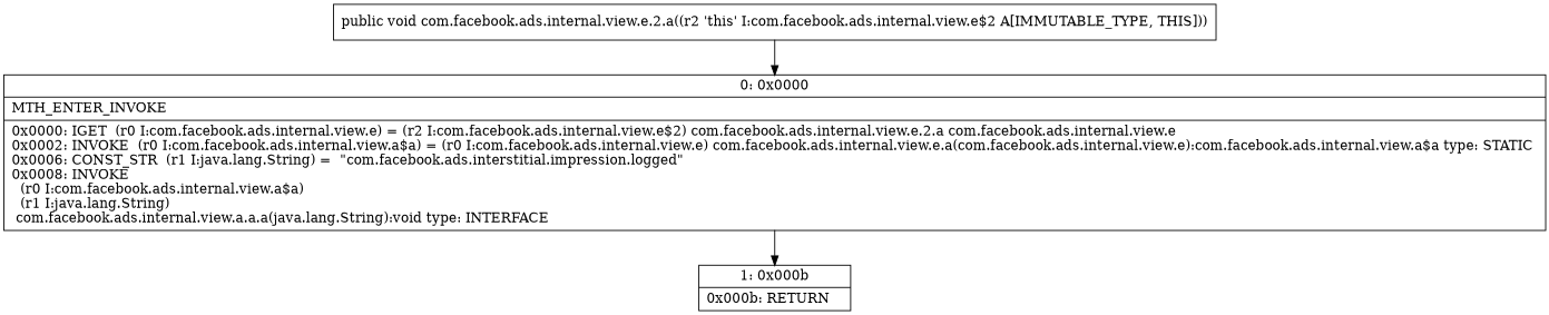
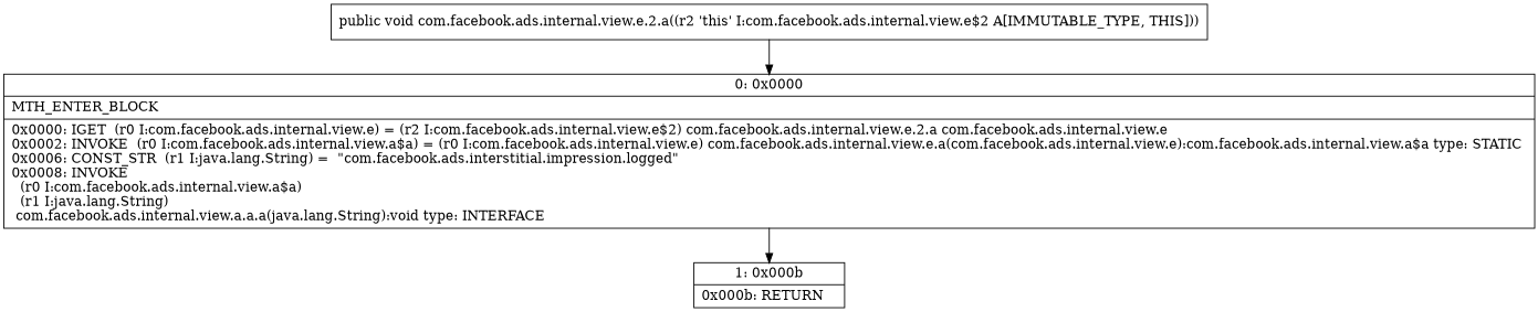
  digraph {
    node [shape=record]
-   n1 [label="{0\:\ 0x0000|MTH_ENTER_INVOKE\l|0x0000: IGET  (r0 I:com.facebook.ads.internal.view.e) = (r2 I:com.facebook.ads.internal.view.e$2) com.facebook.ads.internal.view.e.2.a com.facebook.ads.internal.view.e \l0x0002: INVOKE  (r0 I:com.facebook.ads.internal.view.a$a) = (r0 I:com.facebook.ads.internal.view.e) com.facebook.ads.internal.view.e.a(com.facebook.ads.internal.view.e):com.facebook.ads.internal.view.a$a type: STATIC \l0x0006: CONST_STR  (r1 I:java.lang.String) =  \"com.facebook.ads.interstitial.impression.logged\" \l0x0008: INVOKE  \l  (r0 I:com.facebook.ads.internal.view.a$a)\l  (r1 I:java.lang.String)\l com.facebook.ads.internal.view.a.a.a(java.lang.String):void type: INTERFACE \l}"]
+   n1 [label="{0\:\ 0x0000|MTH_ENTER_BLOCK\l|0x0000: IGET  (r0 I:com.facebook.ads.internal.view.e) = (r2 I:com.facebook.ads.internal.view.e$2) com.facebook.ads.internal.view.e.2.a com.facebook.ads.internal.view.e \l0x0002: INVOKE  (r0 I:com.facebook.ads.internal.view.a$a) = (r0 I:com.facebook.ads.internal.view.e) com.facebook.ads.internal.view.e.a(com.facebook.ads.internal.view.e):com.facebook.ads.internal.view.a$a type: STATIC \l0x0006: CONST_STR  (r1 I:java.lang.String) =  \"com.facebook.ads.interstitial.impression.logged\" \l0x0008: INVOKE  \l  (r0 I:com.facebook.ads.internal.view.a$a)\l  (r1 I:java.lang.String)\l com.facebook.ads.internal.view.a.a.a(java.lang.String):void type: INTERFACE \l}"]
    n2 [label="{1\:\ 0x000b|0x000b: RETURN   \l}"]
    n3 [label="{public void com.facebook.ads.internal.view.e.2.a((r2 'this' I:com.facebook.ads.internal.view.e$2 A[IMMUTABLE_TYPE, THIS])) }"]
    n1 -> n2
    n3 -> n1
  }
